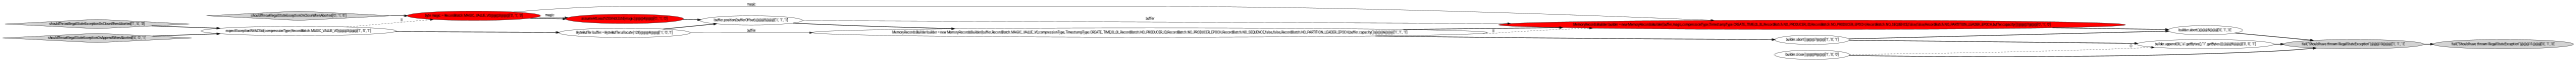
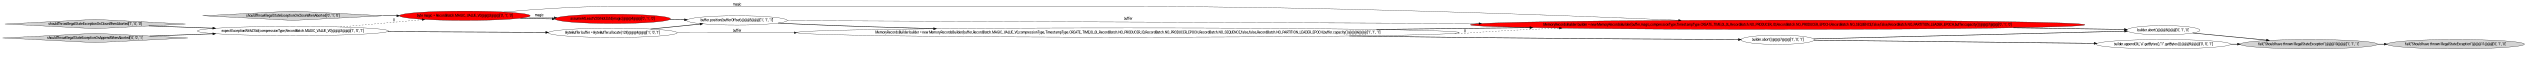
  digraph {
    fontname="Roboto Condensed"
    rankdir=LR
    node [fillcolor=white fontname="Roboto Condensed" shape=ellipse style=filled]
    edge [fontname="Roboto Condensed" style=bold]
    n1 [label="builder.append(0L,\"a\".getBytes(),\"1\".getBytes())@@@9@@@['0', '0', '1']"]
    n2 [fillcolor=lightgray label="fail(\"Should have thrown IllegalStateException\")@@@10@@@['1', '1', '1']"]
    n3 [fillcolor=lightgray label="fail(\"Should have thrown IllegalStateException\")@@@11@@@['0', '1', '0']"]
    n4 [label="ByteBuffer buffer = ByteBuffer.allocate(128)@@@4@@@['1', '0', '1']"]
    n5 [label="MemoryRecordsBuilder builder = new MemoryRecordsBuilder(buffer,RecordBatch.MAGIC_VALUE_V0,compressionType,TimestampType.CREATE_TIME,0L,0L,RecordBatch.NO_PRODUCER_ID,RecordBatch.NO_PRODUCER_EPOCH,RecordBatch.NO_SEQUENCE,false,false,RecordBatch.NO_PARTITION_LEADER_EPOCH,buffer.capacity())@@@6@@@['1', '1', '1']"]
    n6 [label="buffer.position(bufferOffset)@@@5@@@['1', '1', '1']"]
    n7 [label="builder.abort()@@@7@@@['1', '0', '1']"]
    n8 [fillcolor=red label="MemoryRecordsBuilder builder = new MemoryRecordsBuilder(buffer,magic,compressionType,TimestampType.CREATE_TIME,0L,0L,RecordBatch.NO_PRODUCER_ID,RecordBatch.NO_PRODUCER_EPOCH,RecordBatch.NO_SEQUENCE,false,false,RecordBatch.NO_PARTITION_LEADER_EPOCH,buffer.capacity())@@@7@@@['0', '1', '0']"]
    n9 [label="builder.abort()@@@8@@@['0', '1', '0']"]
-   n10 [label="builder.close()@@@9@@@['1', '0', '0']"]
    n11 [fillcolor=lightgray label="shouldThrowIllegalStateExceptionOnCloseWhenAborted['1', '0', '0']" shape=diamond]
    n12 [label="expectExceptionWithZStd(compressionType,RecordBatch.MAGIC_VALUE_V0)@@@3@@@['1', '0', '1']"]
    n13 [fillcolor=red label="byte magic = RecordBatch.MAGIC_VALUE_V0@@@3@@@['0', '1', '0']"]
    n14 [fillcolor=red label="assumeAtLeastV2OrNotZstd(magic)@@@4@@@['0', '1', '0']"]
    n15 [fillcolor=lightgray label="shouldThrowIllegalStateExceptionOnCloseWhenAborted['0', '1', '0']" shape=diamond]
    n16 [fillcolor=lightgray label="shouldThrowIllegalStateExceptionOnAppendWhenAborted['0', '0', '1']" shape=diamond]
    n1 -> n2
    n2 -> n3
    n4 -> n5 [label=buffer style=solid]
    n4 -> n6
    n5 -> n7
    n5 -> n8
    n5 -> n8 [label=0 style=dashed]
    n6 -> n5
    n6 -> n8 [label=buffer style=solid]
    n7 -> n1
    n7 -> n9
    n8 -> n9
    n9 -> n2
-   n10 -> n1 [label=0 style=dashed]
-   n10 -> n2
    n11 -> n12
    n12 -> n4
    n12 -> n13 [label=0 style=dashed]
    n13 -> n8 [label=magic style=solid]
    n13 -> n14 [label=magic style=solid]
    n13 -> n14
    n14 -> n6
    n15 -> n13
    n16 -> n12
  }
